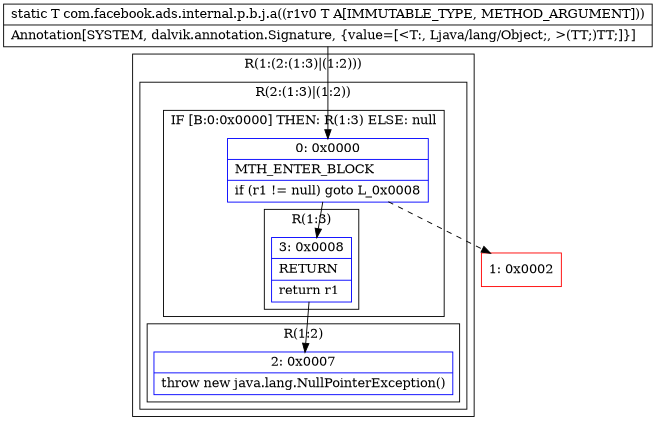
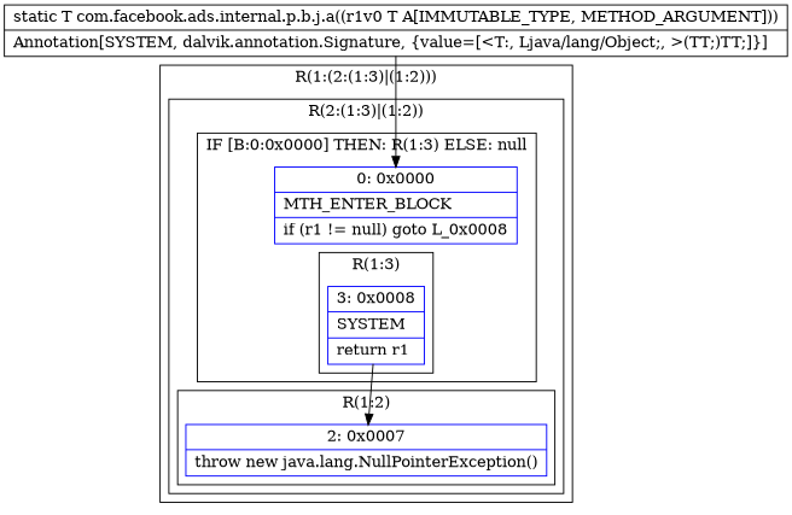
  digraph {
    node [color=blue shape=record]
-   n1 [label="{3\:\ 0x0008|RETURN\l|return r1\l}"]
+   n1 [label="{3\:\ 0x0008|SYSTEM\l|return r1\l}"]
    n2 [label="{0\:\ 0x0000|MTH_ENTER_BLOCK\l|if (r1 != null) goto L_0x0008\l}"]
    n3 [label="{2\:\ 0x0007|throw new java.lang.NullPointerException()\l}"]
-   n4 [color=red label="{1\:\ 0x0002}"]
    n5 [label="{static T com.facebook.ads.internal.p.b.j.a((r1v0 T A[IMMUTABLE_TYPE, METHOD_ARGUMENT]))  | Annotation[SYSTEM, dalvik.annotation.Signature, \{value=[\<T:, Ljava\/lang\/Object;, \>(TT;)TT;]\}]\l}" color=""]
    subgraph cluster_1 {
      label="R(1:(2:(1:3)|(1:2)))"
      subgraph cluster_2 {
        label="R(2:(1:3)|(1:2))"
        subgraph cluster_3 {
          label="IF [B:0:0x0000] THEN: R(1:3) ELSE: null"
          n2
          subgraph cluster_4 {
            label="R(1:3)"
            n1
          }
        }
        subgraph cluster_5 {
          label="R(1:2)"
          n3
        }
      }
    }
    n1 -> n3
-   n2 -> n1
-   n2 -> n4 [style=dashed]
    n5 -> n2
  }
